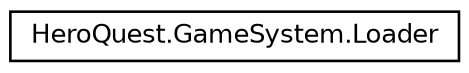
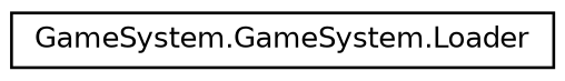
  digraph {
    rankdir=LR
-   n1 [color=black fillcolor=white fontname=Helvetica fontsize=10 height=0.2 label="HeroQuest.GameSystem.Loader" shape=record style=filled width=0.4]
+   n1 [color=black fillcolor=white fontname=Helvetica fontsize=10 height=0.2 label="GameSystem.GameSystem.Loader" shape=record style=filled width=0.4]
  }
